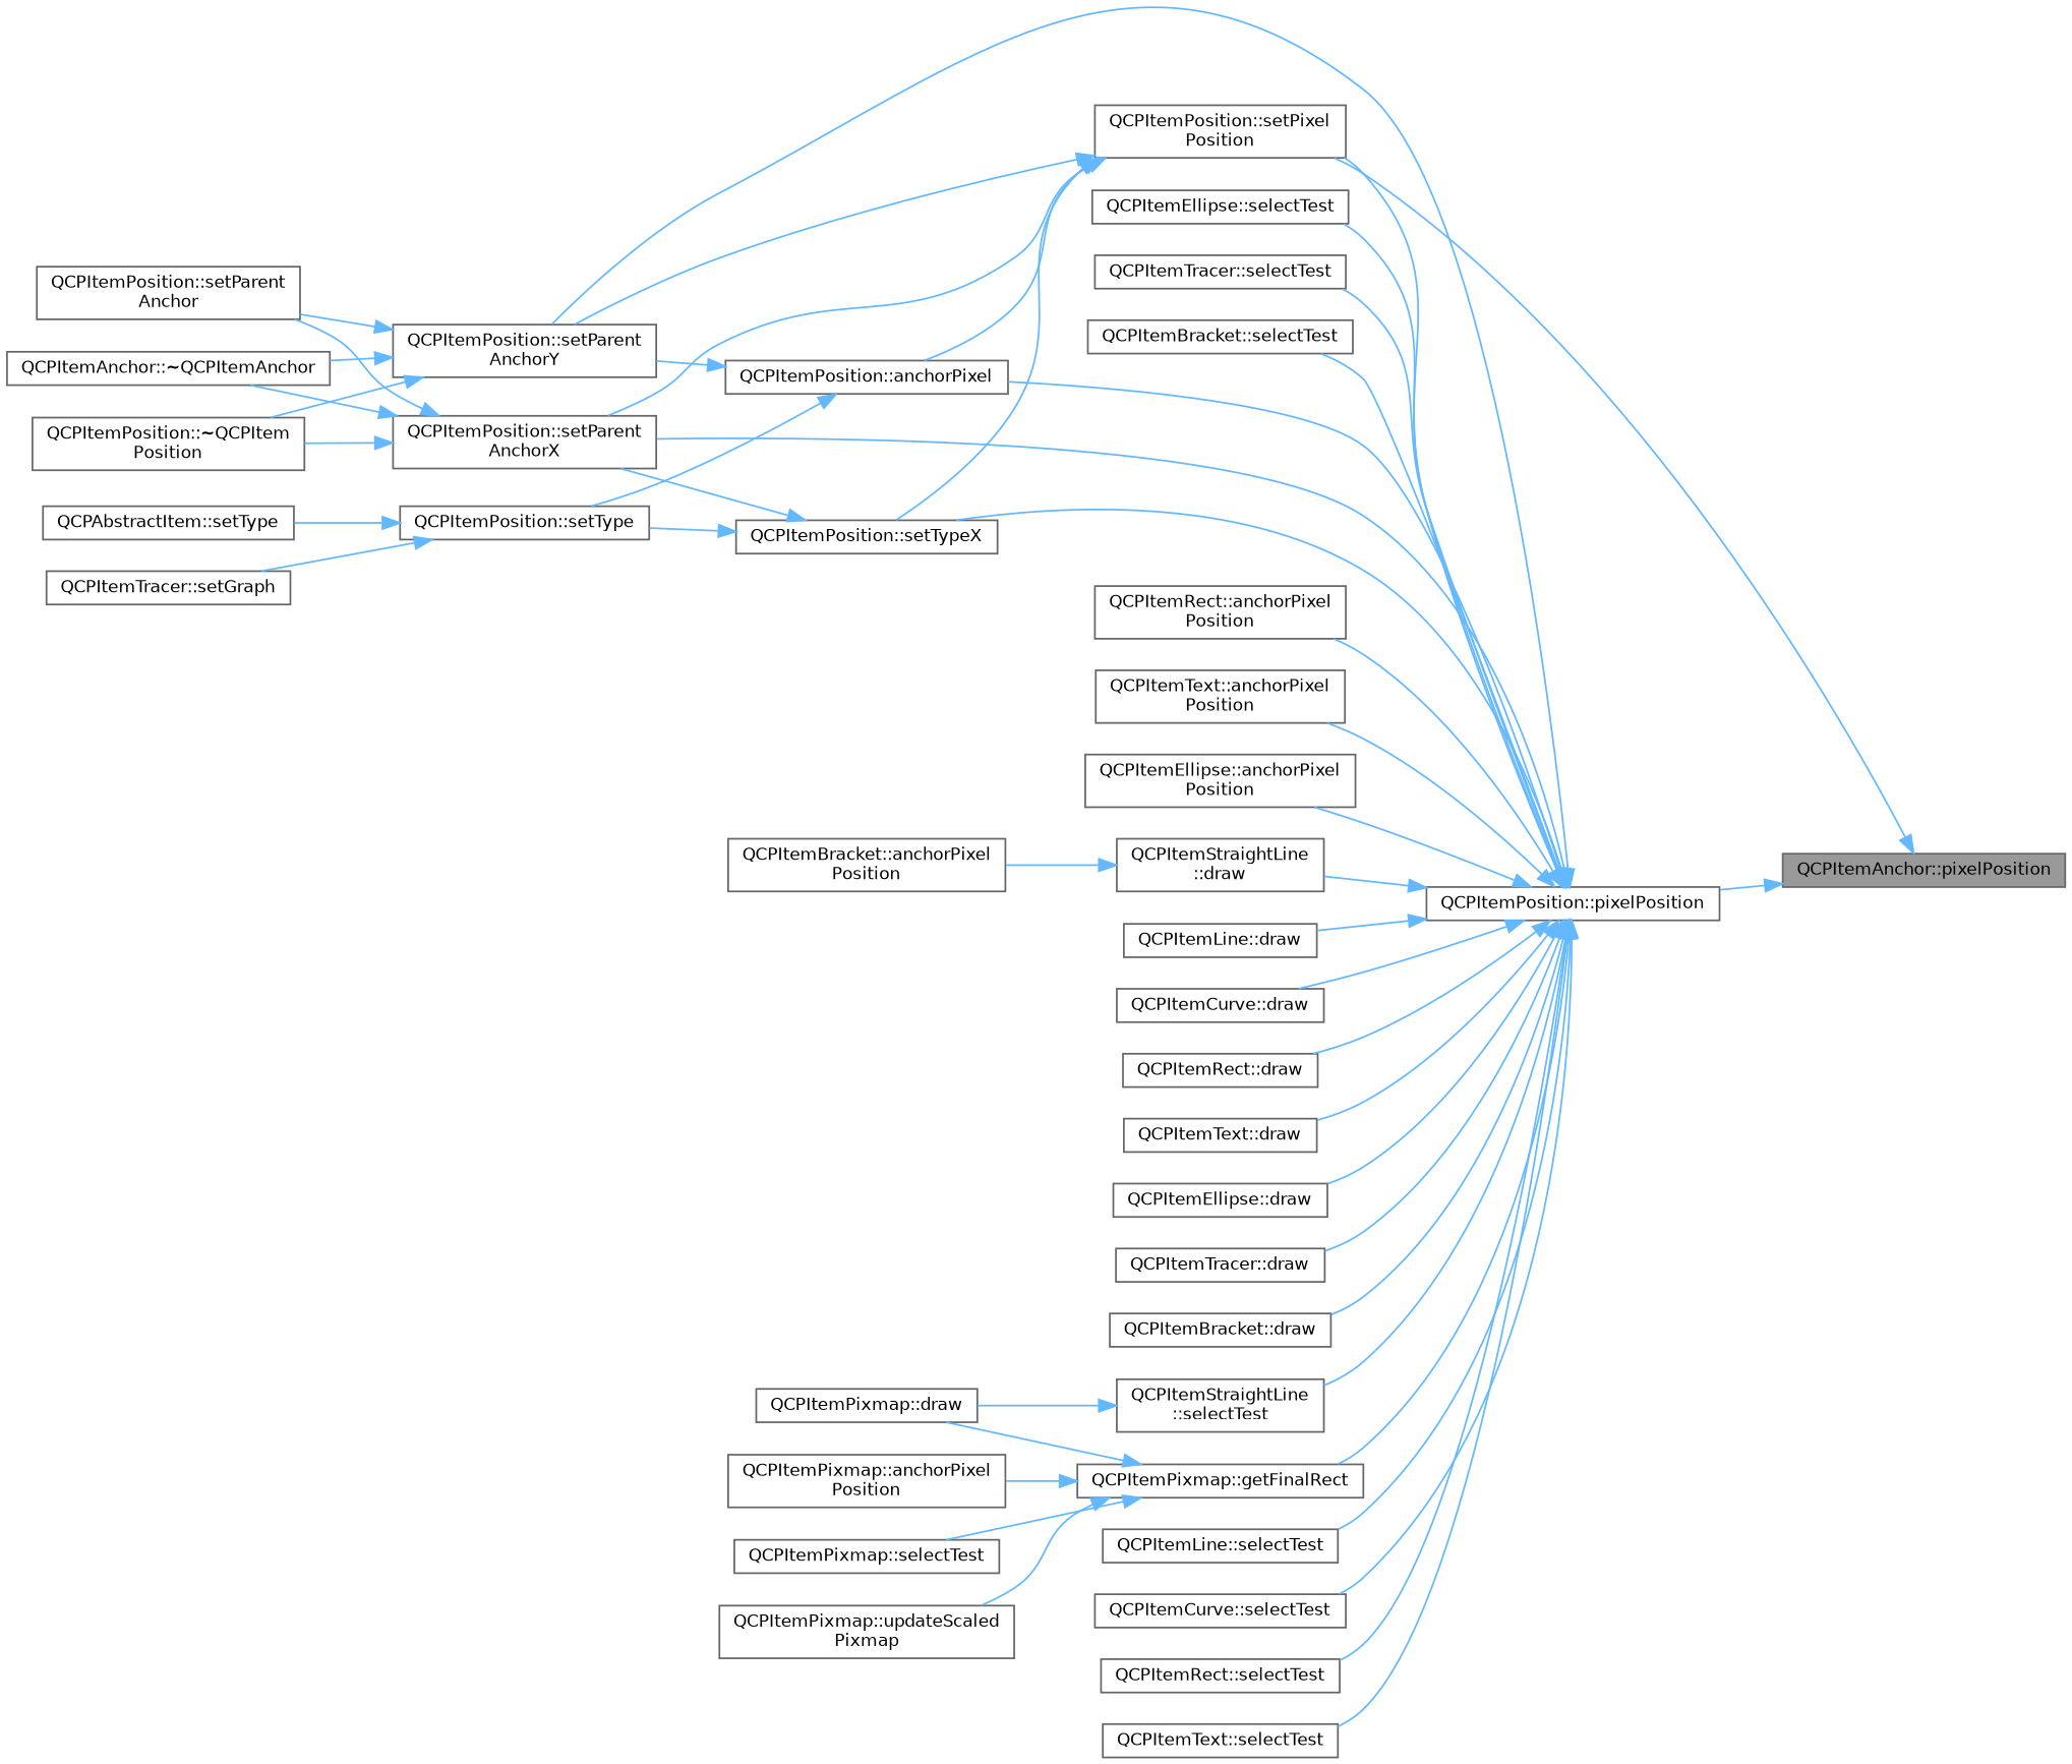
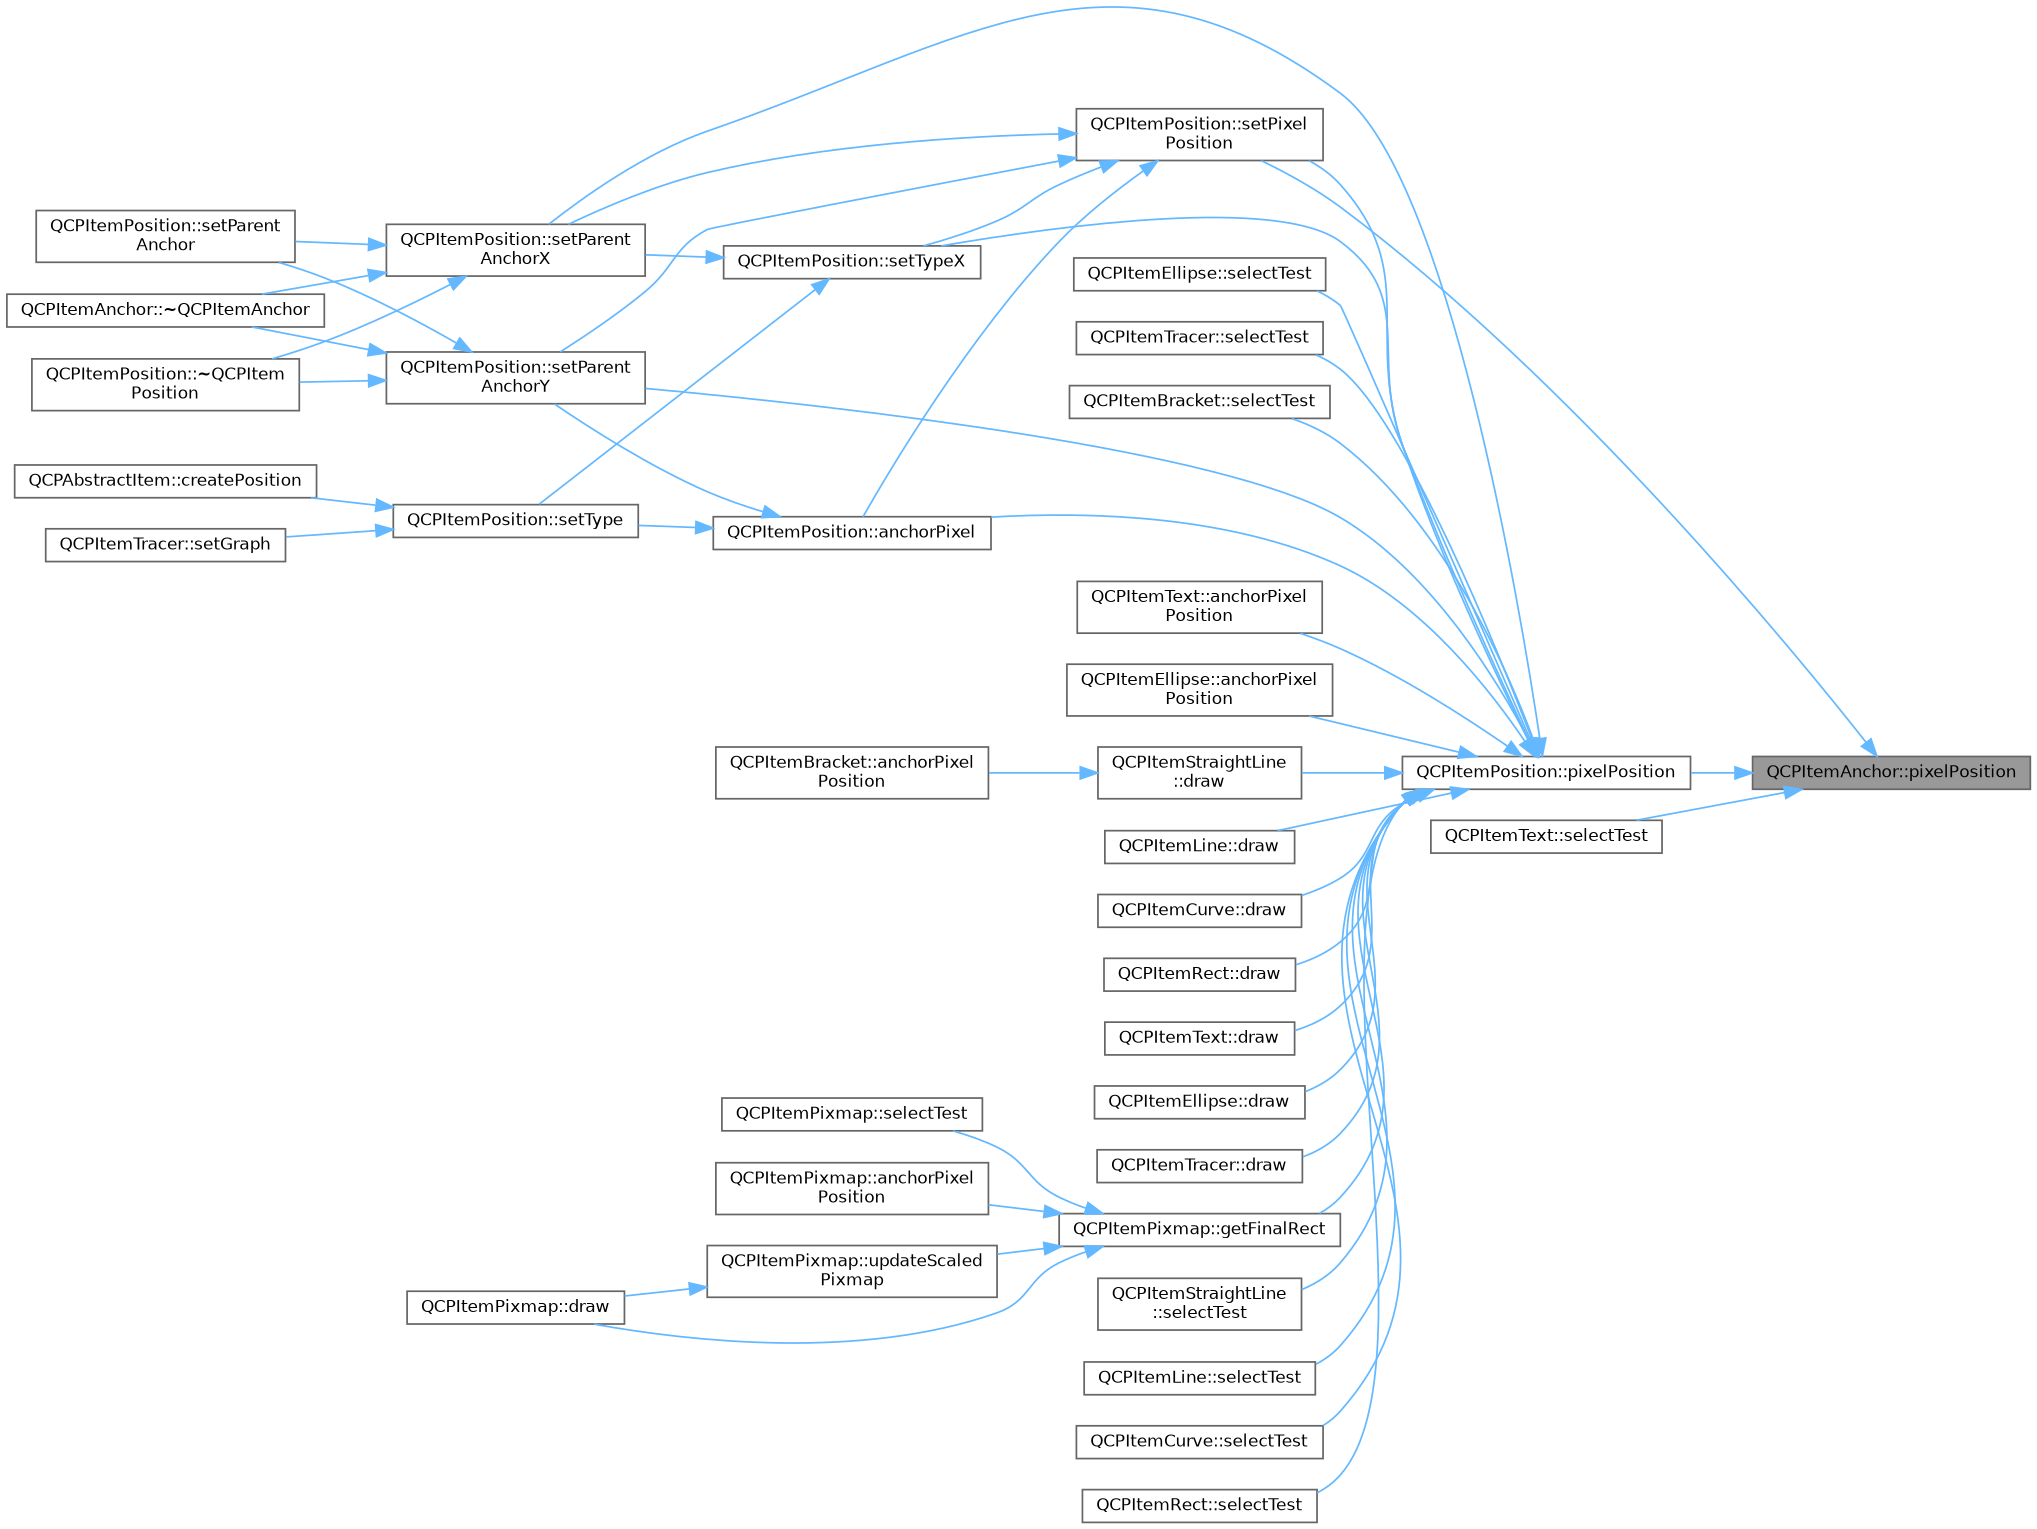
  digraph {
    rankdir=RL
    node [color=grey40 fillcolor=white fontname=Helvetica fontsize=10 shape=box style=filled]
    edge [color=steelblue1 dir=back fontname=Helvetica fontsize=10 labelfontname=Helvetica labelfontsize=10 style=solid]
    n1 [color=gray40 fillcolor=grey60 fontcolor=black height=0.2 label="QCPItemAnchor::pixelPosition" width=0.4]
    n2 [height=0.2 label="QCPItemPosition::pixelPosition" width=0.4]
    n3 [height=0.2 label="QCPItemPosition::setPixel\lPosition" width=0.4]
-   n4 [height=0.2 label="QCPItemRect::anchorPixel\lPosition" width=0.4]
    n5 [height=0.2 label="QCPItemText::anchorPixel\lPosition" width=0.4]
    n6 [height=0.2 label="QCPItemEllipse::anchorPixel\lPosition" width=0.4]
    n7 [height=0.2 label="QCPItemStraightLine\l::draw" width=0.4]
    n8 [height=0.2 label="QCPItemLine::draw" width=0.4]
    n9 [height=0.2 label="QCPItemCurve::draw" width=0.4]
    n10 [height=0.2 label="QCPItemRect::draw" width=0.4]
    n11 [height=0.2 label="QCPItemText::draw" width=0.4]
    n12 [height=0.2 label="QCPItemEllipse::draw" width=0.4]
    n13 [height=0.2 label="QCPItemTracer::draw" width=0.4]
-   n14 [height=0.2 label="QCPItemBracket::draw" width=0.4]
    n15 [height=0.2 label="QCPItemPixmap::getFinalRect" width=0.4]
    n16 [height=0.2 label="QCPItemStraightLine\l::selectTest" width=0.4]
    n17 [height=0.2 label="QCPItemLine::selectTest" width=0.4]
    n18 [height=0.2 label="QCPItemCurve::selectTest" width=0.4]
    n19 [height=0.2 label="QCPItemRect::selectTest" width=0.4]
    n20 [height=0.2 label="QCPItemText::selectTest" width=0.4]
    n21 [height=0.2 label="QCPItemEllipse::selectTest" width=0.4]
    n22 [height=0.2 label="QCPItemTracer::selectTest" width=0.4]
    n23 [height=0.2 label="QCPItemBracket::selectTest" width=0.4]
    n24 [height=0.2 label="QCPItemPosition::setParent\lAnchorX" width=0.4]
    n25 [height=0.2 label="QCPItemPosition::setParent\lAnchorY" width=0.4]
    n26 [height=0.2 label="QCPItemPosition::setTypeX" width=0.4]
    n27 [height=0.2 label="QCPItemPosition::anchorPixel" width=0.4]
    n28 [height=0.2 label="QCPItemBracket::anchorPixel\lPosition" width=0.4]
    n29 [height=0.2 label="QCPItemPixmap::anchorPixel\lPosition" width=0.4]
    n30 [height=0.2 label="QCPItemPixmap::draw" width=0.4]
    n31 [height=0.2 label="QCPItemPixmap::selectTest" width=0.4]
    n32 [height=0.2 label="QCPItemPixmap::updateScaled\lPixmap" width=0.4]
    n33 [height=0.2 label="QCPItemPosition::setParent\lAnchor" width=0.4]
    n34 [height=0.2 label="QCPItemAnchor::~QCPItemAnchor" width=0.4]
    n35 [height=0.2 label="QCPItemPosition::~QCPItem\lPosition" width=0.4]
    n36 [height=0.2 label="QCPItemPosition::setType" width=0.4]
-   n37 [height=0.2 label="QCPAbstractItem::setType" width=0.4]
+   n37 [height=0.2 label="QCPAbstractItem::createPosition" width=0.4]
    n38 [height=0.2 label="QCPItemTracer::setGraph" width=0.4]
    n1 -> n2
    n1 -> n3
    n2 -> n3
-   n2 -> n4
    n2 -> n5
    n2 -> n6
    n2 -> n7
    n2 -> n8
    n2 -> n9
    n2 -> n10
    n2 -> n11
    n2 -> n12
    n2 -> n13
-   n2 -> n14
    n2 -> n15
    n2 -> n16
    n2 -> n17
    n2 -> n18
    n2 -> n19
-   n2 -> n20
+   n1 -> n20
    n2 -> n21
    n2 -> n22
    n2 -> n23
    n2 -> n24
    n2 -> n25
    n2 -> n26
    n2 -> n27
    n3 -> n24
    n3 -> n25
    n3 -> n26
    n3 -> n27
    n7 -> n28
    n15 -> n29
    n15 -> n30
    n15 -> n31
    n15 -> n32
    n24 -> n33
    n24 -> n34
    n24 -> n35
    n25 -> n33
    n25 -> n34
    n25 -> n35
    n26 -> n24
    n26 -> n36
    n27 -> n25
    n27 -> n36
-   n16 -> n30
+   n32 -> n30
    n36 -> n37
    n36 -> n38
  }
